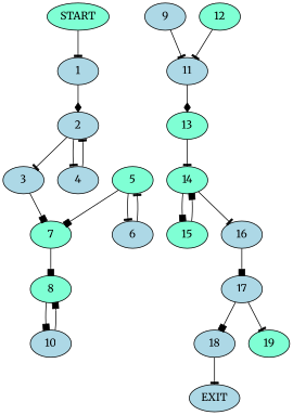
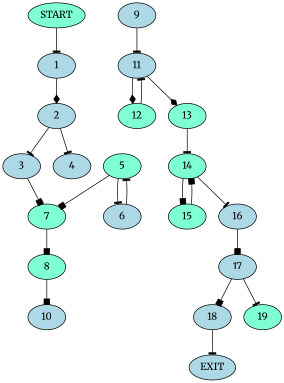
  digraph {
    fontname=Merriweather
    node [fillcolor=lightblue fontname=Merriweather style=filled]
    edge [arrowhead=tee fontname=Merriweather]
    n1 [fillcolor=aquamarine label=START]
    1
    2
    n4 [label=EXIT]
    3
    4
    7 [fillcolor=aquamarine]
    5 [fillcolor=aquamarine]
    6
    8 [fillcolor=aquamarine]
    10
    9
    11
    12 [fillcolor=aquamarine]
    13 [fillcolor=aquamarine]
    14 [fillcolor=aquamarine]
    15 [fillcolor=aquamarine]
    16
    17
    18
    19 [fillcolor=aquamarine]
    n1 -> 1
    1 -> 2 [arrowhead=diamond]
    2 -> 3
    2 -> 4
    3 -> 7 [arrowhead=box]
-   4 -> 2
    7 -> 8 [arrowhead=box]
    5 -> 7 [arrowhead=box]
    5 -> 6
    6 -> 5
    8 -> 10 [arrowhead=box]
-   10 -> 8 [arrowhead=box]
    9 -> 11
+   11 -> 12 [arrowhead=diamond]
    11 -> 13 [arrowhead=diamond]
    12 -> 11
    13 -> 14
    14 -> 15 [arrowhead=box]
    14 -> 16
    15 -> 14 [arrowhead=box]
    16 -> 17 [arrowhead=box]
    17 -> 18 [arrowhead=box]
    17 -> 19
    18 -> n4
  }
